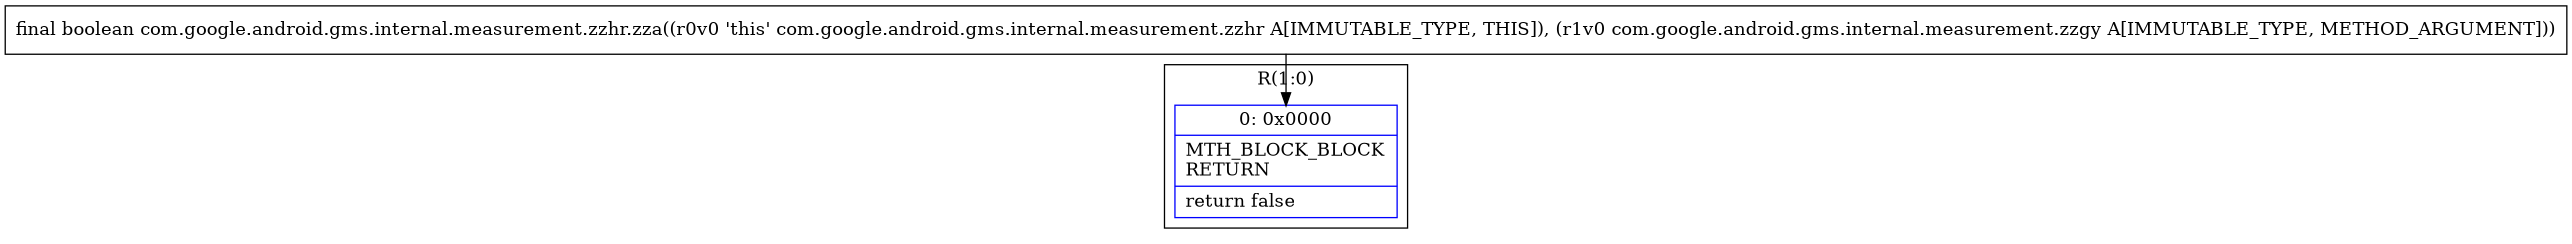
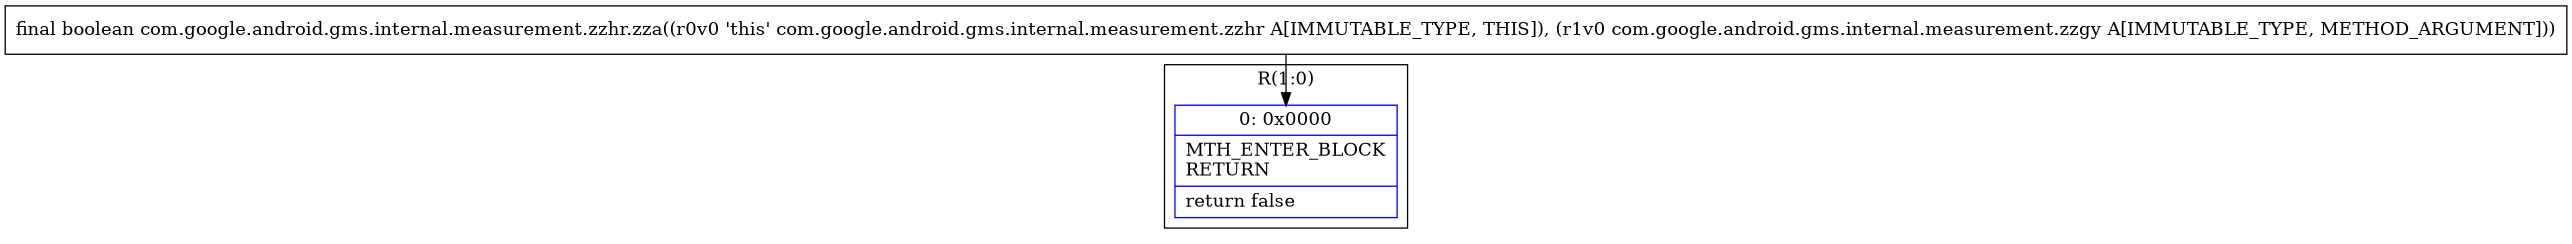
  digraph {
    node [shape=record]
-   n1 [color=blue label="{0\:\ 0x0000|MTH_BLOCK_BLOCK\lRETURN\l|return false\l}"]
+   n1 [color=blue label="{0\:\ 0x0000|MTH_ENTER_BLOCK\lRETURN\l|return false\l}"]
    n2 [label="{final boolean com.google.android.gms.internal.measurement.zzhr.zza((r0v0 'this' com.google.android.gms.internal.measurement.zzhr A[IMMUTABLE_TYPE, THIS]), (r1v0 com.google.android.gms.internal.measurement.zzgy A[IMMUTABLE_TYPE, METHOD_ARGUMENT])) }"]
    subgraph cluster_1 {
      label="R(1:0)"
      n1
    }
    n2 -> n1
  }
